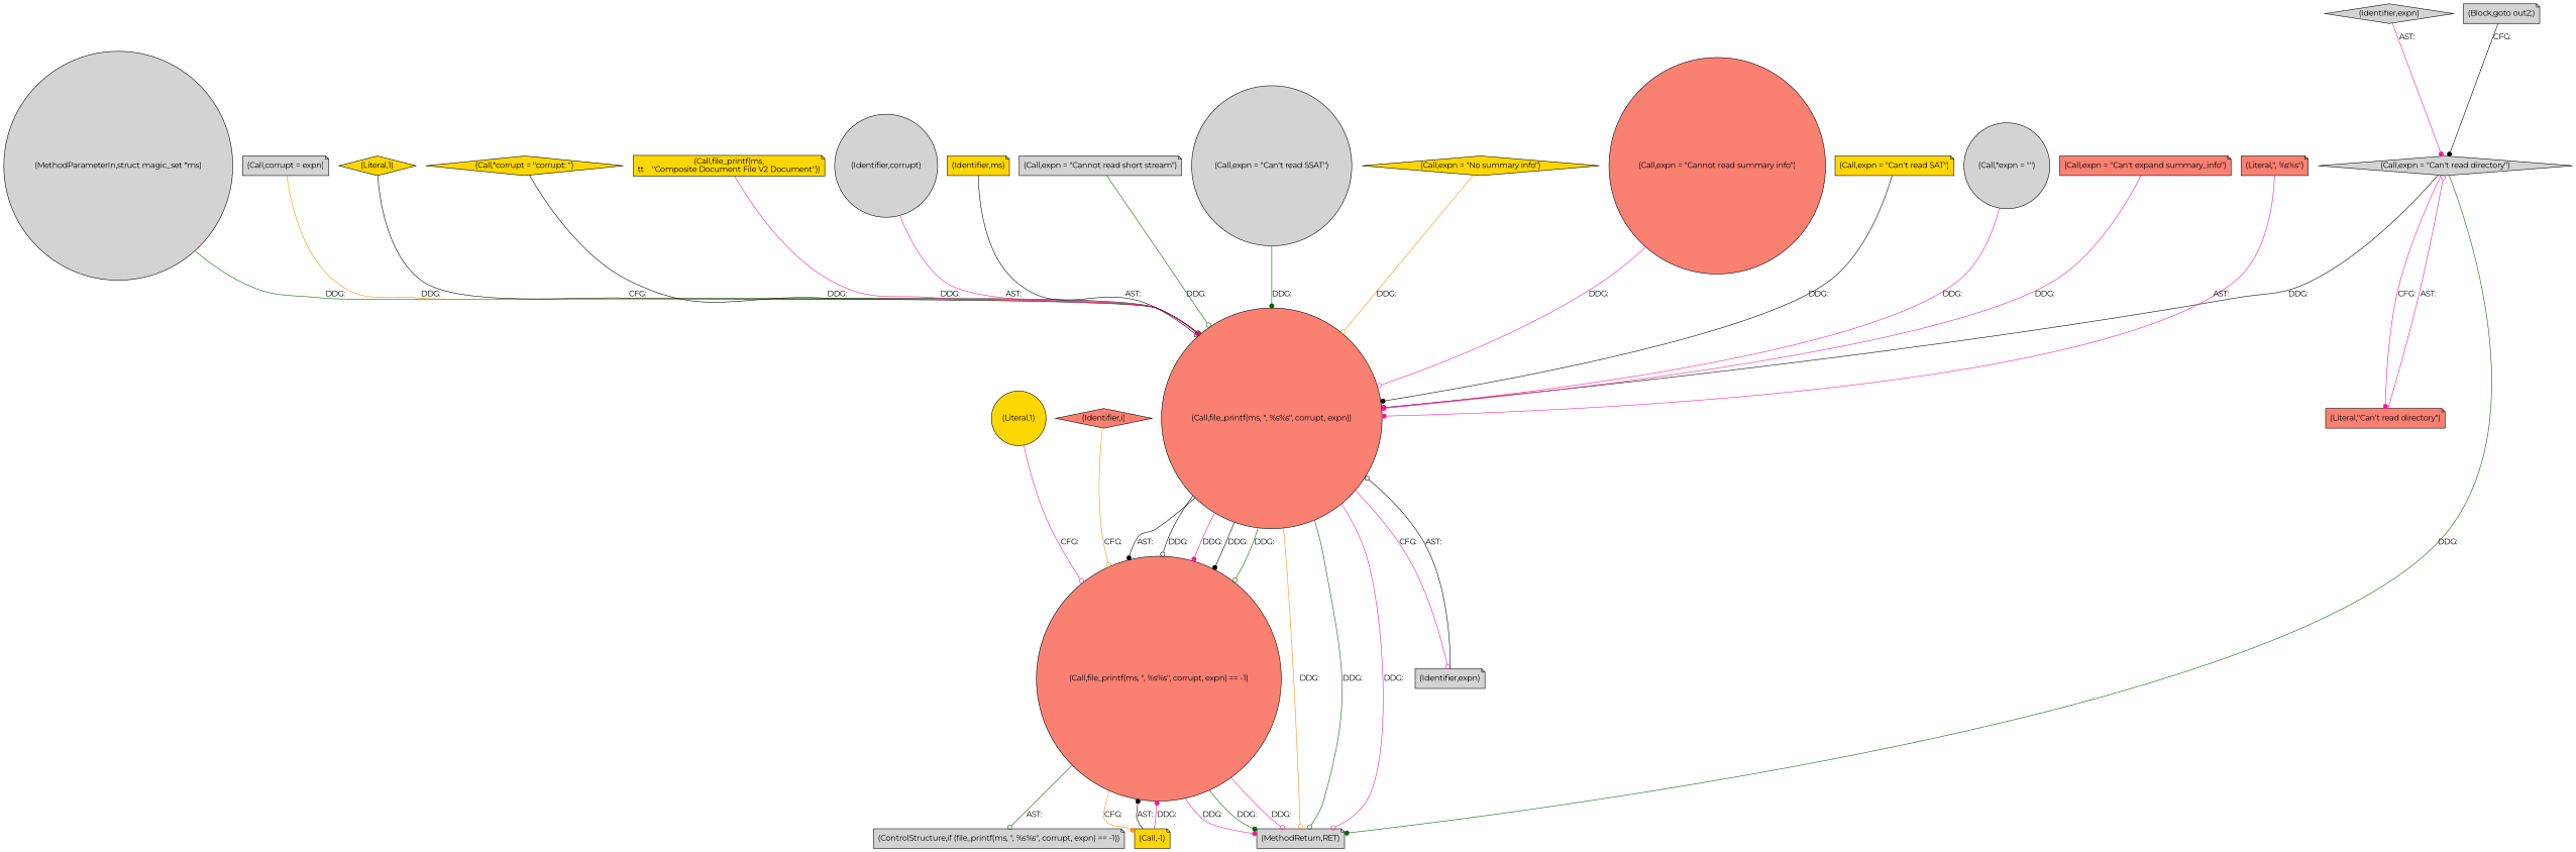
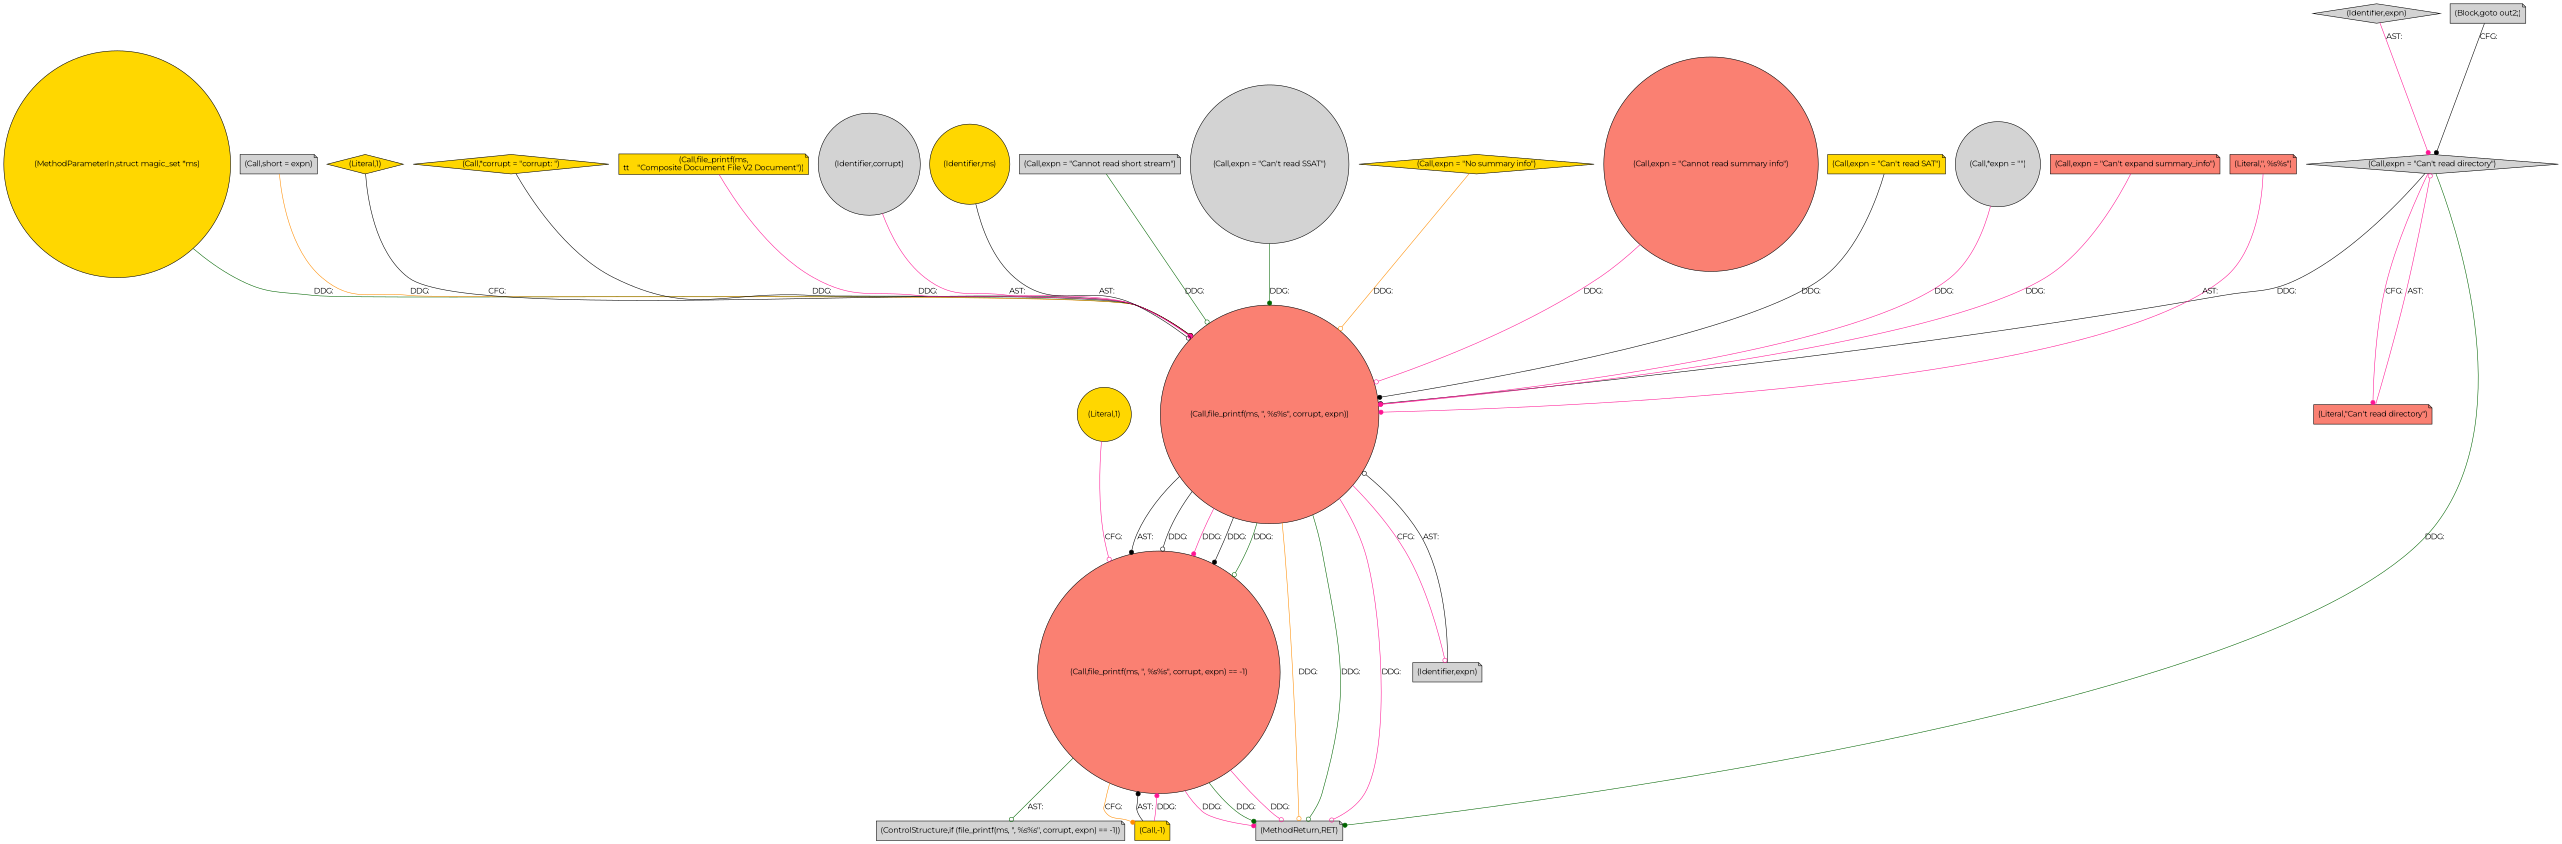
  digraph {
    fontname=Montserrat
    node [fillcolor=lightgrey fontname=Montserrat shape=note style=filled]
    edge [arrowhead=dot color=deeppink fontname=Montserrat]
    n1 [label="(Call,expn = \"Can't read directory\")" shape=diamond]
    n2 [fillcolor=salmon label="(Call,file_printf(ms, \", %s%s\", corrupt, expn))" shape=circle]
    n3 [fillcolor=salmon label="(Literal,\"Can't read directory\")"]
    n4 [label="(MethodReturn,RET)"]
    n5 [fillcolor=salmon label="(Call,file_printf(ms, \", %s%s\", corrupt, expn) == -1)" shape=circle]
    n6 [label="(Identifier,expn)"]
    n7 [label="(ControlStructure,if (file_printf(ms, \", %s%s\", corrupt, expn) == -1))"]
    n8 [fillcolor=gold label="(Call,-1)"]
    n9 [label="(Identifier,expn)" shape=diamond]
-   n10 [label="(MethodParameterIn,struct magic_set *ms)" shape=circle]
-   n11 [label="(Call,corrupt = expn)"]
+   n10 [fillcolor=gold label="(MethodParameterIn,struct magic_set *ms)" shape=circle]
+   n11 [label="(Call,short = expn)"]
    n12 [fillcolor=gold label="(Literal,1)" shape=diamond]
    n13 [fillcolor=gold label="(Call,*corrupt = \"corrupt: \")" shape=diamond]
    n14 [fillcolor=gold label="(Call,file_printf(ms,\n\t\t    \"Composite Document File V2 Document\"))"]
    n15 [fillcolor=gold label="(Literal,1)" shape=circle]
    n16 [label="(Identifier,corrupt)" shape=circle]
-   n17 [fillcolor=gold label="(Identifier,ms)"]
+   n17 [fillcolor=gold label="(Identifier,ms)" shape=circle]
    n18 [label="(Call,expn = \"Cannot read short stream\")"]
    n19 [label="(Call,expn = \"Can't read SSAT\")" shape=circle]
    n20 [fillcolor=gold label="(Call,expn = \"No summary info\")" shape=diamond]
    n21 [fillcolor=salmon label="(Call,expn = \"Cannot read summary info\")" shape=circle]
    n22 [fillcolor=gold label="(Call,expn = \"Can't read SAT\")"]
    n23 [label="(Call,*expn = \"\")" shape=circle]
-   n24 [fillcolor=salmon label="(Identifier,i)" shape=diamond]
    n25 [label="(Block,goto out2;)"]
    n26 [fillcolor=salmon label="(Call,expn = \"Can't expand summary_info\")"]
    n27 [fillcolor=salmon label="(Literal,\", %s%s\")"]
    n1 -> n2 [color=black label="DDG: "]
    n1 -> n3 [label="CFG: "]
    n1 -> n4 [color=darkgreen label="DDG: "]
    n2 -> n4 [arrowhead=odot color=darkorange label="DDG: "]
    n2 -> n4 [arrowhead=odot color=darkgreen label="DDG: "]
    n2 -> n4 [arrowhead=odot label="DDG: "]
    n2 -> n5 [color=black label="AST: "]
    n2 -> n5 [arrowhead=odot color=black label="DDG: "]
    n2 -> n5 [label="DDG: "]
    n2 -> n5 [color=black label="DDG: "]
    n2 -> n5 [arrowhead=odot color=darkgreen label="DDG: "]
    n2 -> n6 [arrowhead=odot label="CFG: "]
    n3 -> n1 [arrowhead=odot label="AST: "]
    n5 -> n4 [label="DDG: "]
    n5 -> n4 [color=darkgreen label="DDG: "]
    n5 -> n4 [arrowhead=odot label="DDG: "]
    n5 -> n7 [arrowhead=odot color=darkgreen label="AST: "]
    n5 -> n8 [color=darkorange label="CFG: "]
    n6 -> n2 [arrowhead=odot color=black label="AST: "]
    n8 -> n5 [color=black label="AST: "]
    n8 -> n5 [label="DDG: "]
    n9 -> n1 [label="AST: "]
    n10 -> n2 [arrowhead=odot color=darkgreen label="DDG: "]
    n11 -> n2 [color=darkorange label="DDG: "]
    n12 -> n2 [arrowhead=odot color=black label="CFG: "]
    n13 -> n2 [color=black label="DDG: "]
    n14 -> n2 [label="DDG: "]
    n15 -> n5 [arrowhead=odot label="CFG: "]
    n16 -> n2 [arrowhead=odot label="AST: "]
    n17 -> n2 [arrowhead=odot color=black label="AST: "]
    n18 -> n2 [arrowhead=odot color=darkgreen label="DDG: "]
    n19 -> n2 [color=darkgreen label="DDG: "]
    n20 -> n2 [arrowhead=odot color=darkorange label="DDG: "]
    n21 -> n2 [arrowhead=odot label="DDG: "]
    n22 -> n2 [color=black label="DDG: "]
    n23 -> n2 [arrowhead=odot label="DDG: "]
-   n24 -> n5 [arrowhead=odot color=darkorange label="CFG: "]
    n25 -> n1 [color=black label="CFG: "]
    n26 -> n2 [label="DDG: "]
    n27 -> n2 [label="AST: "]
  }
